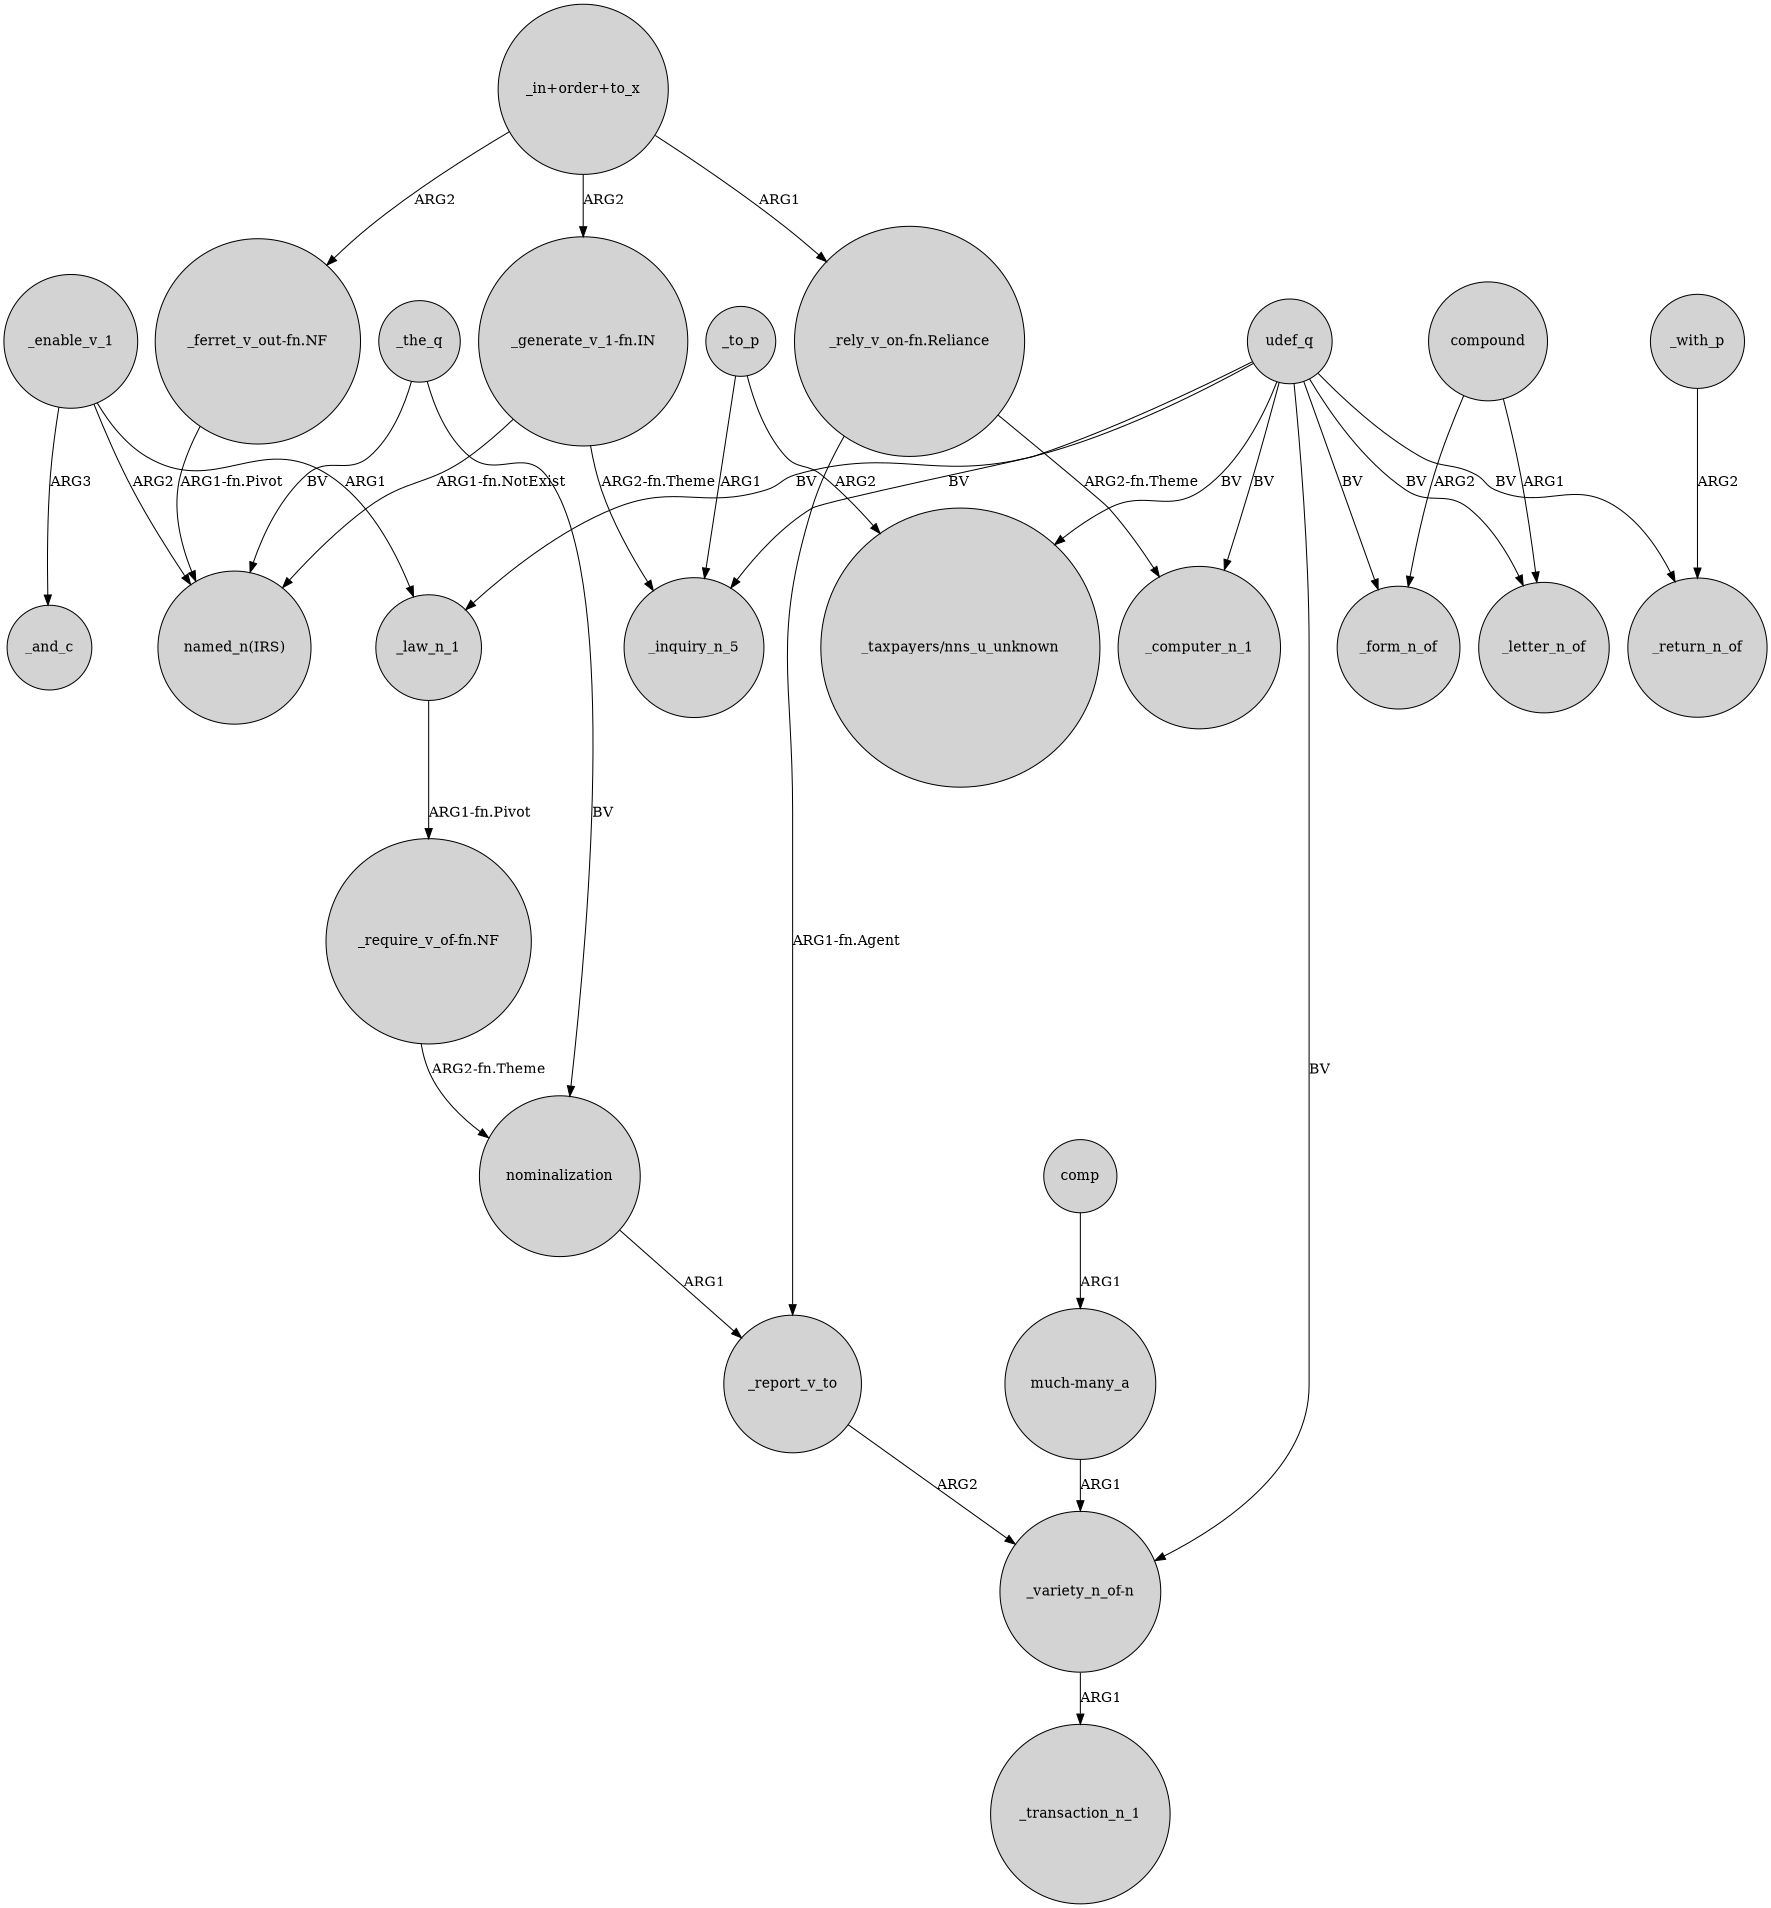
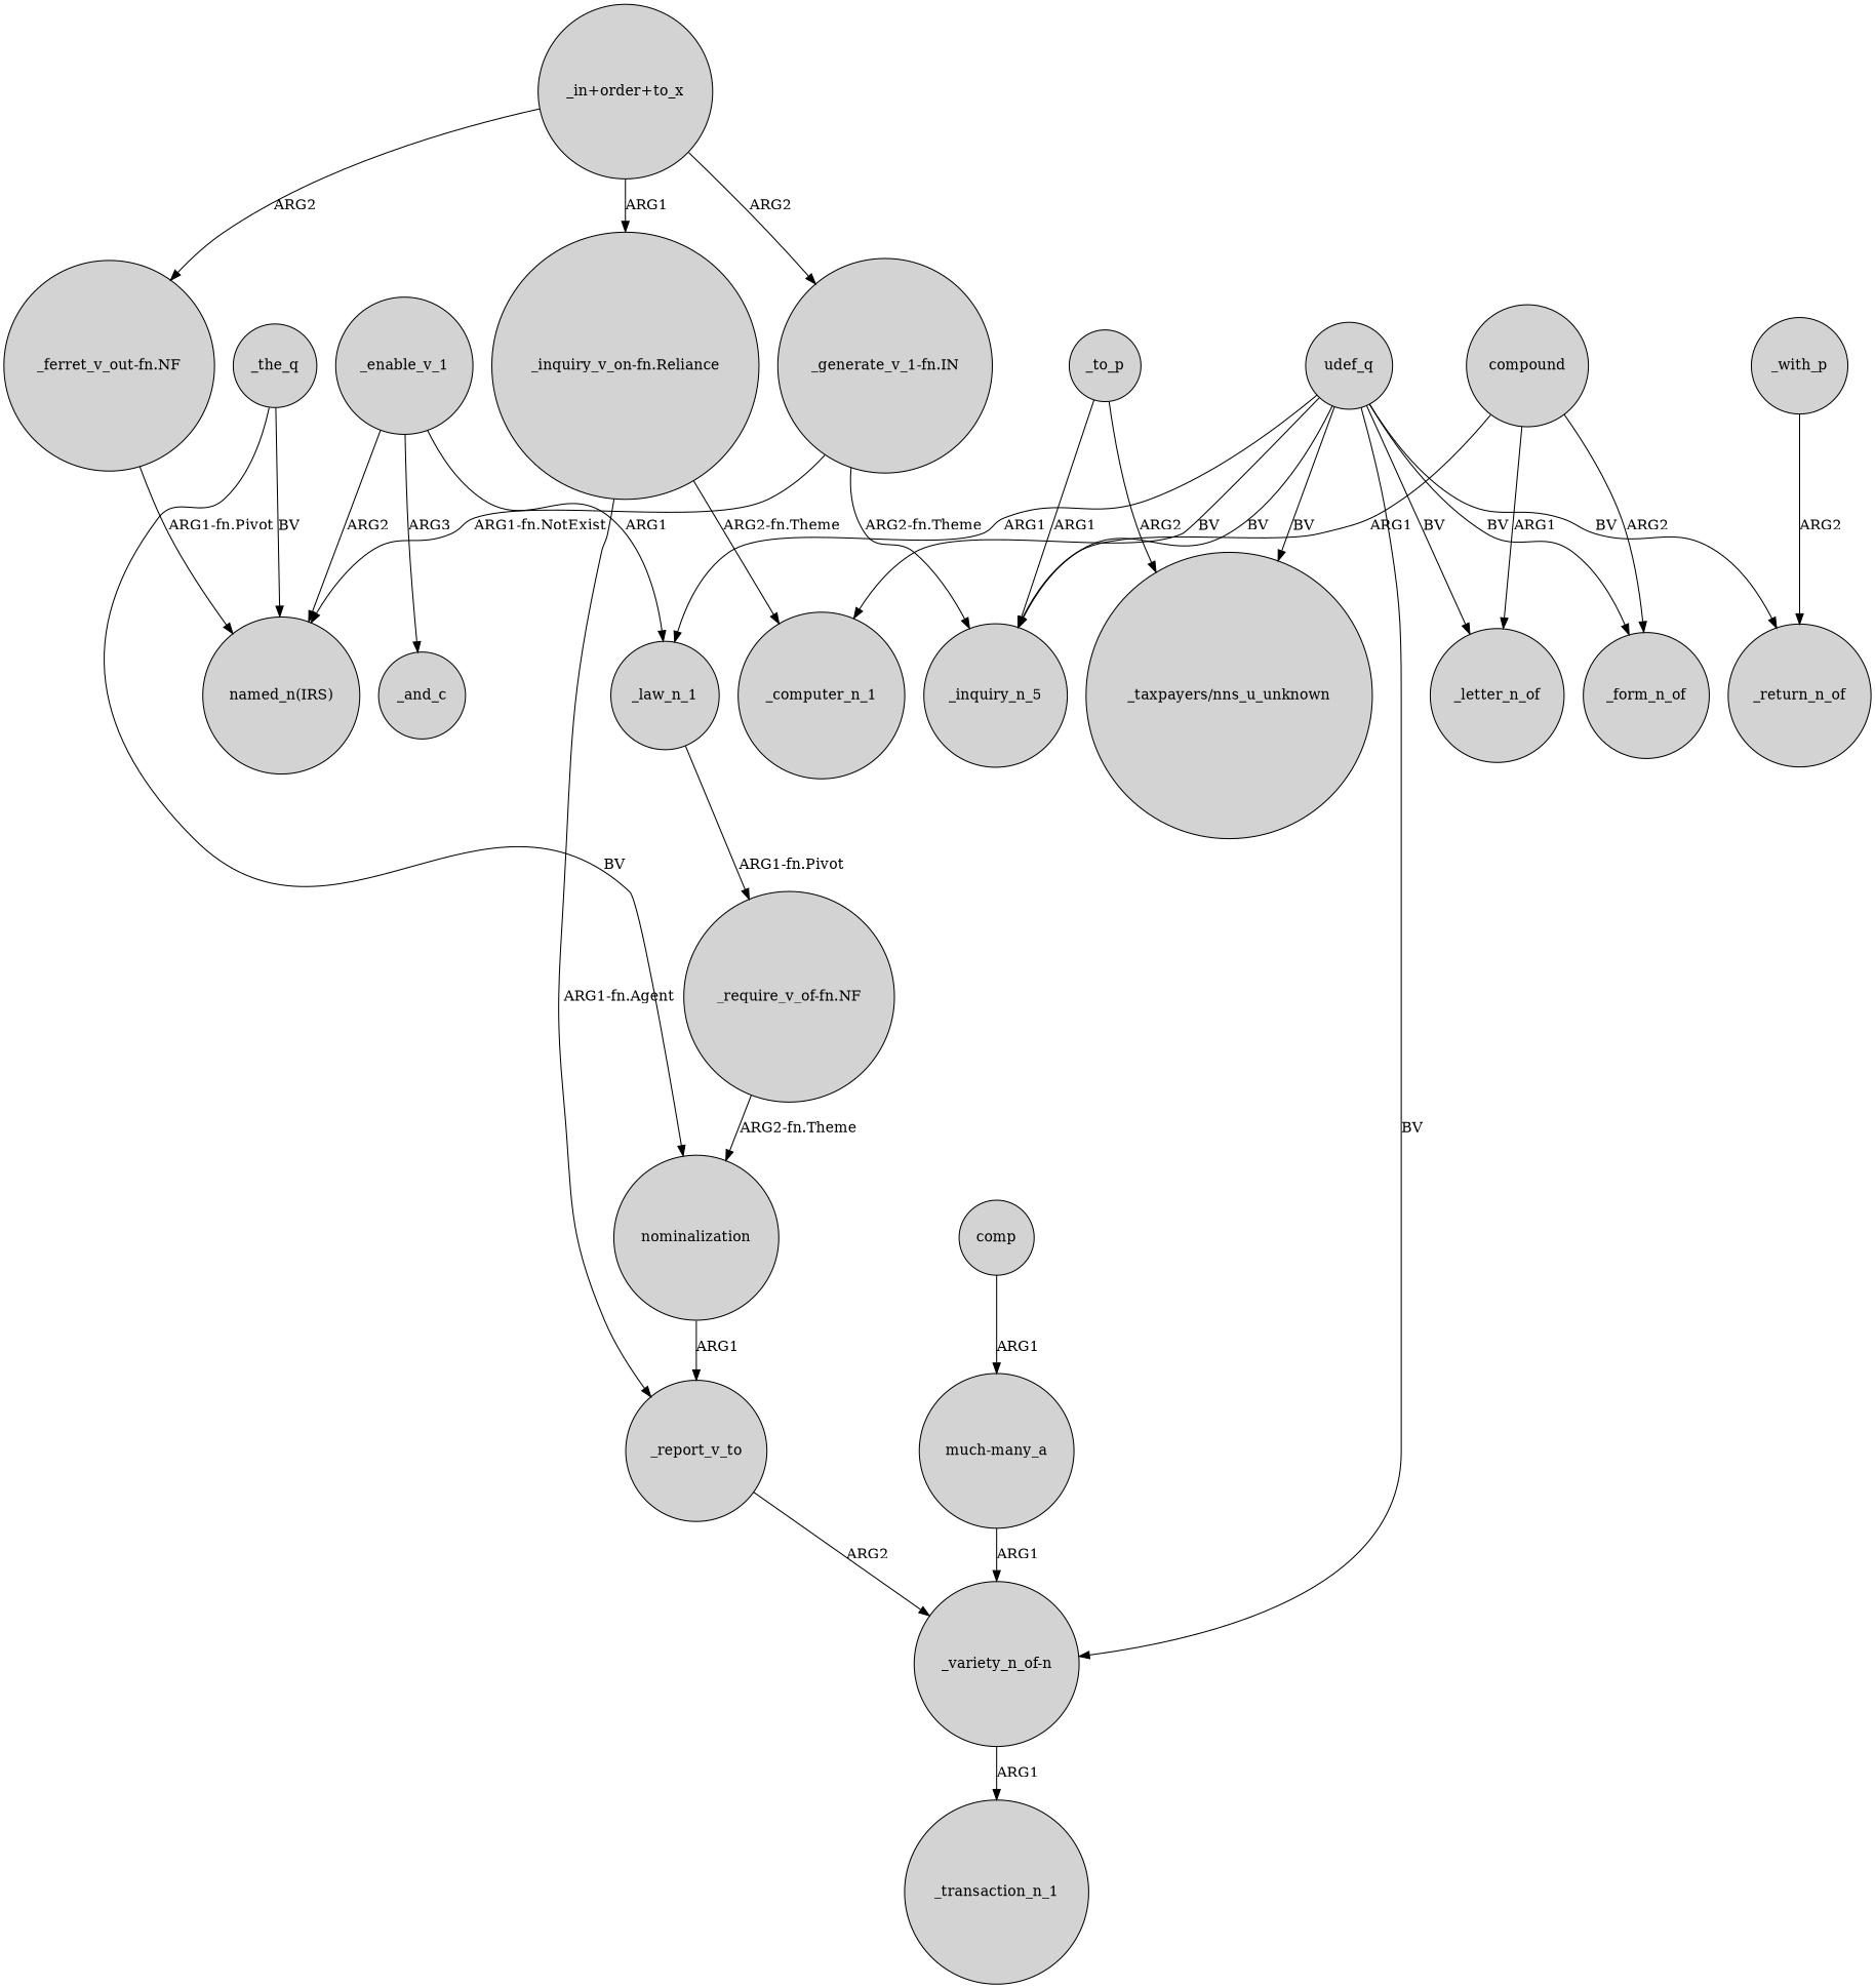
  digraph {
    node [shape=circle style=filled]
    n1 [label=_inquiry_n_5]
    "_generate_v_1-fn.IN"
    "named_n(IRS)"
    "_in+order+to_x"
-   "_rely_v_on-fn.Reliance"
+   "_rely_v_on-fn.Reliance" [label="_inquiry_v_on-fn.Reliance"]
    "_ferret_v_out-fn.NF"
    _computer_n_1
    _report_v_to
    "much-many_a"
    "_variety_n_of-n"
    _transaction_n_1
    _to_p
    "_taxpayers/nns_u_unknown"
    udef_q
    _letter_n_of
    _law_n_1
    _return_n_of
    _form_n_of
    "_require_v_of-fn.NF"
    _enable_v_1
    _and_c
    compound
    nominalization
    comp
    _with_p
    _the_q
    "_generate_v_1-fn.IN" -> n1 [label="ARG2-fn.Theme"]
    "_generate_v_1-fn.IN" -> "named_n(IRS)" [label="ARG1-fn.NotExist"]
    "_in+order+to_x" -> "_generate_v_1-fn.IN" [label=ARG2]
    "_in+order+to_x" -> "_rely_v_on-fn.Reliance" [label=ARG1]
    "_in+order+to_x" -> "_ferret_v_out-fn.NF" [label=ARG2]
    "_rely_v_on-fn.Reliance" -> _computer_n_1 [label="ARG2-fn.Theme"]
    "_rely_v_on-fn.Reliance" -> _report_v_to [label="ARG1-fn.Agent"]
    "_ferret_v_out-fn.NF" -> "named_n(IRS)" [label="ARG1-fn.Pivot"]
    _report_v_to -> "_variety_n_of-n" [label=ARG2]
    "much-many_a" -> "_variety_n_of-n" [label=ARG1]
    "_variety_n_of-n" -> _transaction_n_1 [label=ARG1]
    _to_p -> n1 [label=ARG1]
    _to_p -> "_taxpayers/nns_u_unknown" [label=ARG2]
    udef_q -> n1 [label=BV]
    udef_q -> _computer_n_1 [label=BV]
    udef_q -> "_variety_n_of-n" [label=BV]
    udef_q -> "_taxpayers/nns_u_unknown" [label=BV]
    udef_q -> _letter_n_of [label=BV]
-   udef_q -> _law_n_1 [label=BV]
+   udef_q -> _law_n_1 [label=ARG1]
    udef_q -> _return_n_of [label=BV]
    udef_q -> _form_n_of [label=BV]
    _law_n_1 -> "_require_v_of-fn.NF" [label="ARG1-fn.Pivot"]
    "_require_v_of-fn.NF" -> nominalization [label="ARG2-fn.Theme"]
    _enable_v_1 -> "named_n(IRS)" [label=ARG2]
    _enable_v_1 -> _law_n_1 [label=ARG1]
    _enable_v_1 -> _and_c [label=ARG3]
+   compound -> n1 [label=ARG1]
    compound -> _letter_n_of [label=ARG1]
    compound -> _form_n_of [label=ARG2]
    nominalization -> _report_v_to [label=ARG1]
    comp -> "much-many_a" [label=ARG1]
    _with_p -> _return_n_of [label=ARG2]
    _the_q -> "named_n(IRS)" [label=BV]
    _the_q -> nominalization [label=BV]
  }
